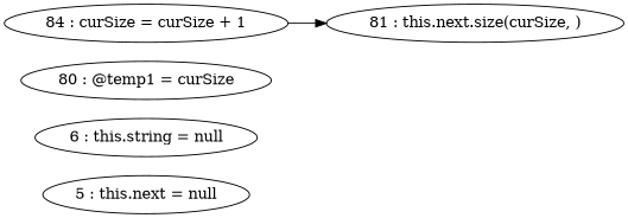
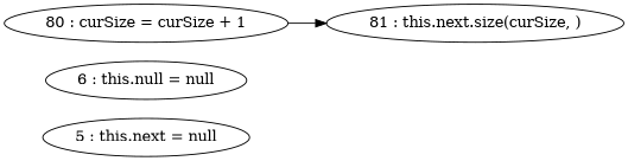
  digraph {
    rankdir=LR
    "5 : this.next = null"
-   "6 : this.string = null"
-   "80 : @temp1 = curSize"
-   "80 : curSize = curSize + 1" [label="84 : curSize = curSize + 1"]
+   "6 : this.string = null" [label="6 : this.null = null"]
+   "80 : curSize = curSize + 1"
    "81 : this.next.size(curSize, )"
    "80 : curSize = curSize + 1" -> "81 : this.next.size(curSize, )"
  }
